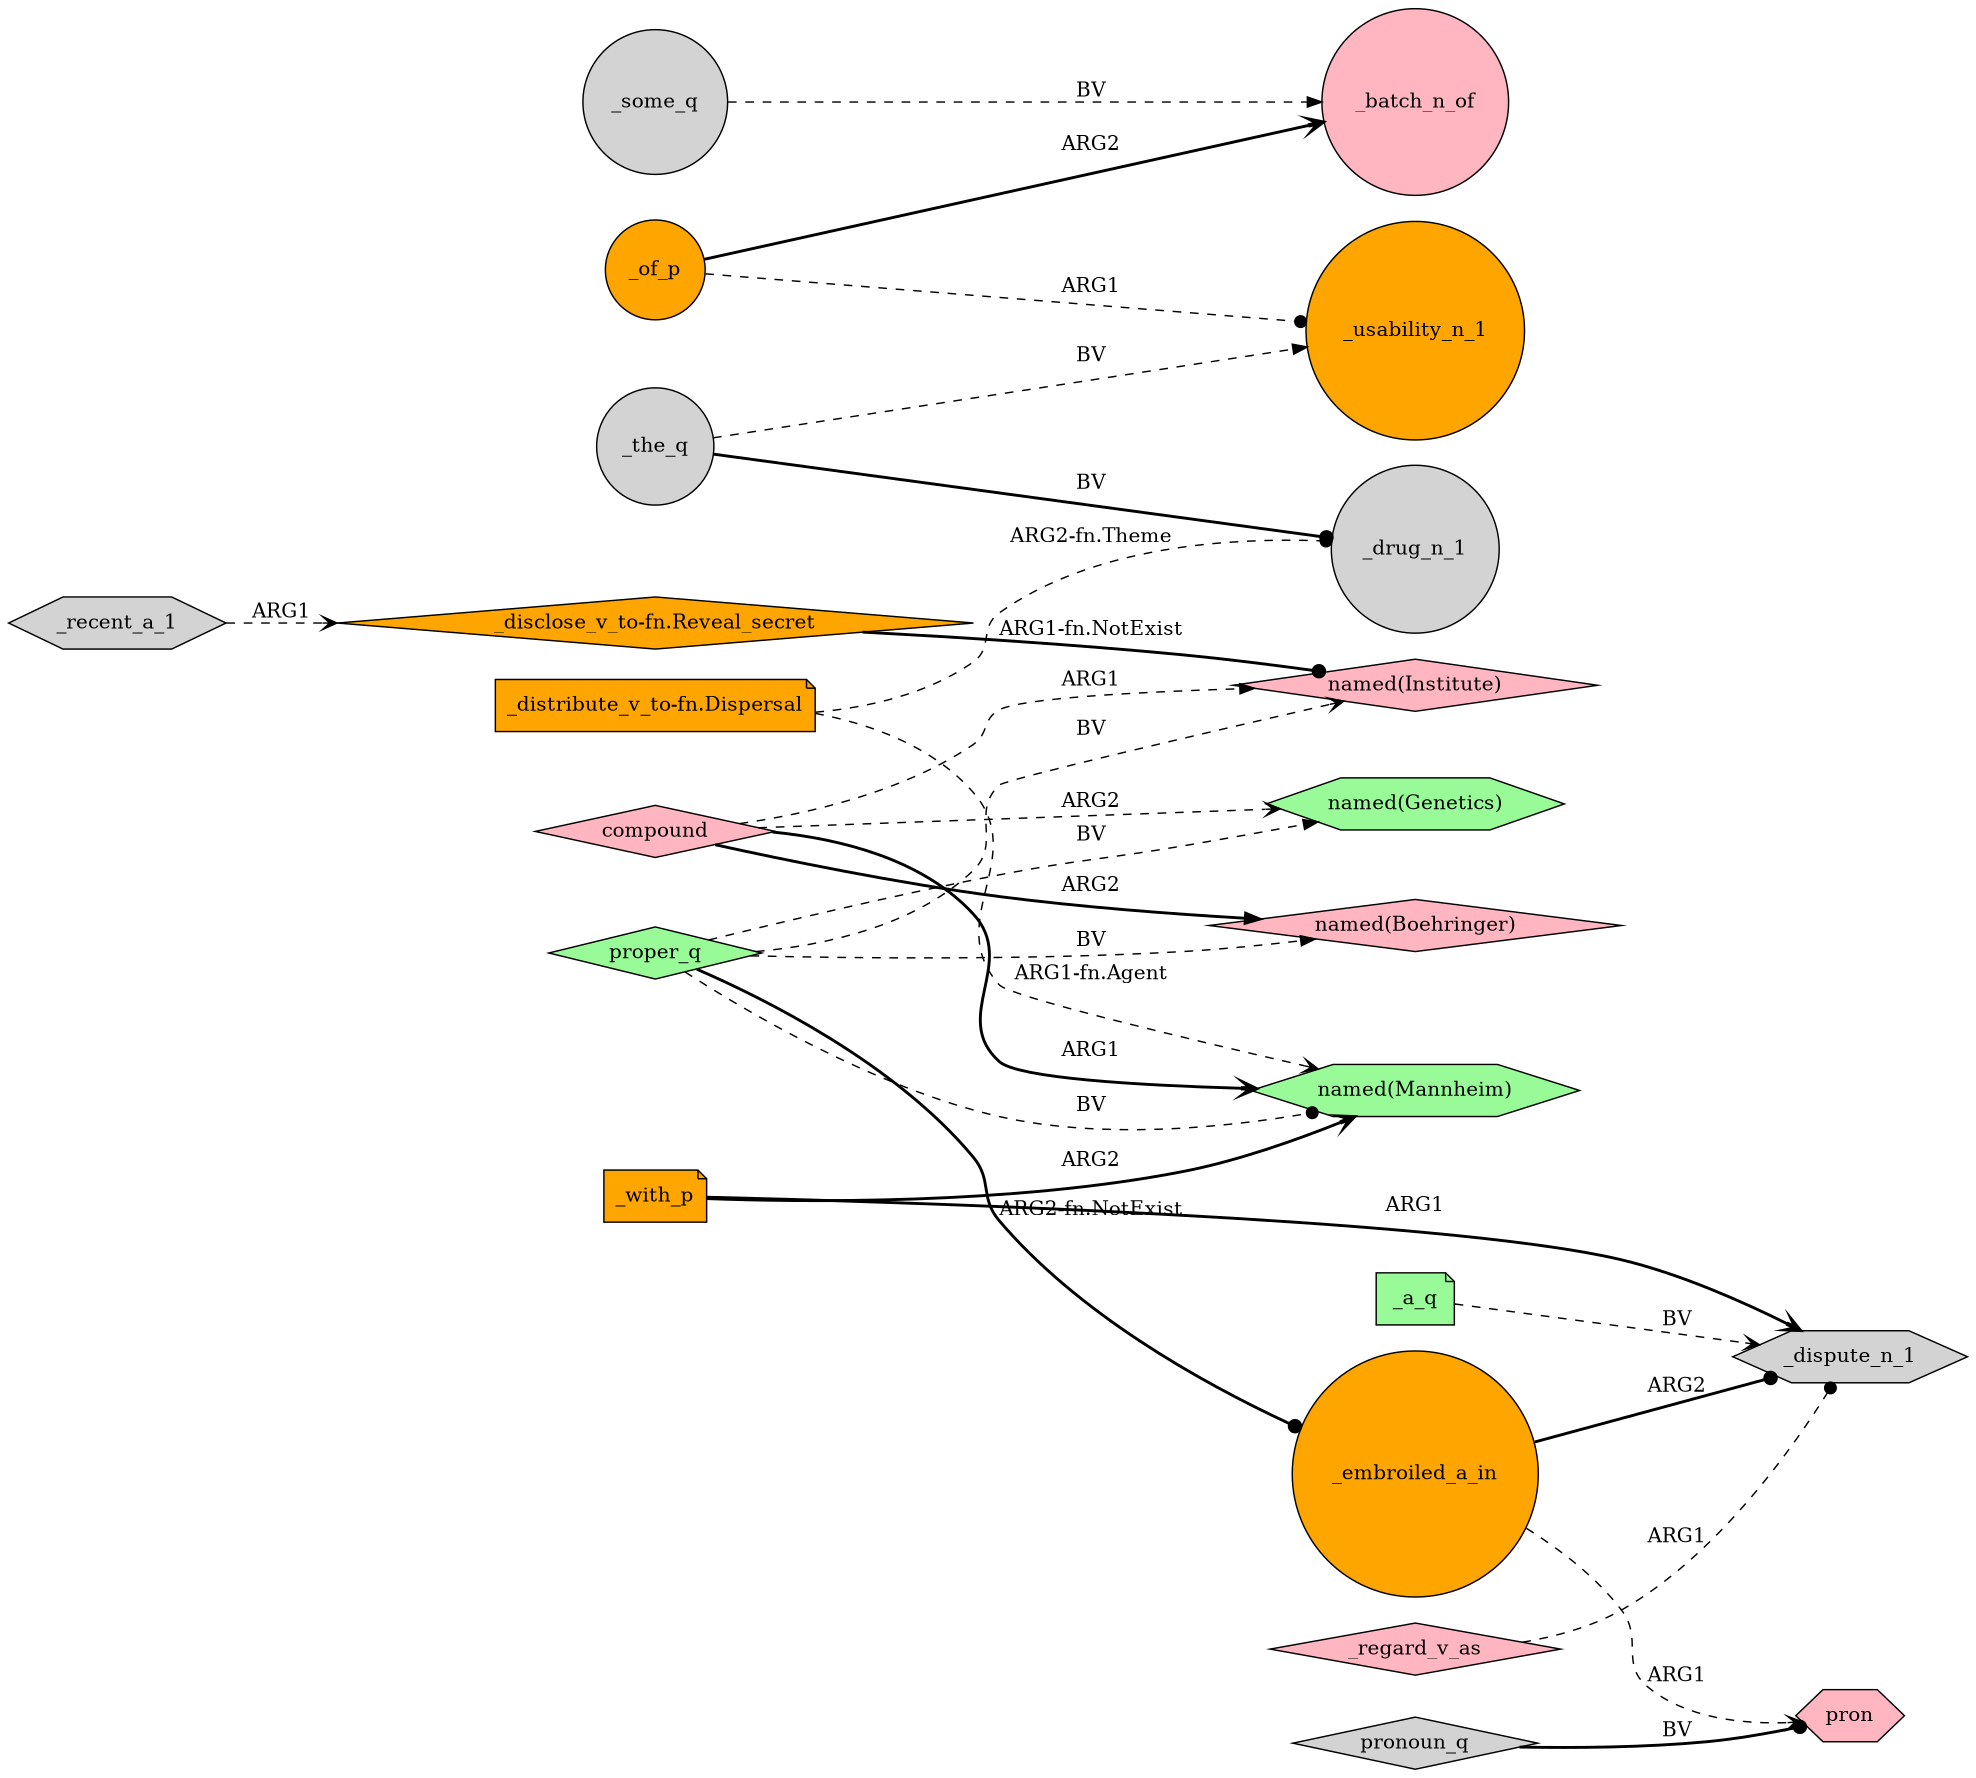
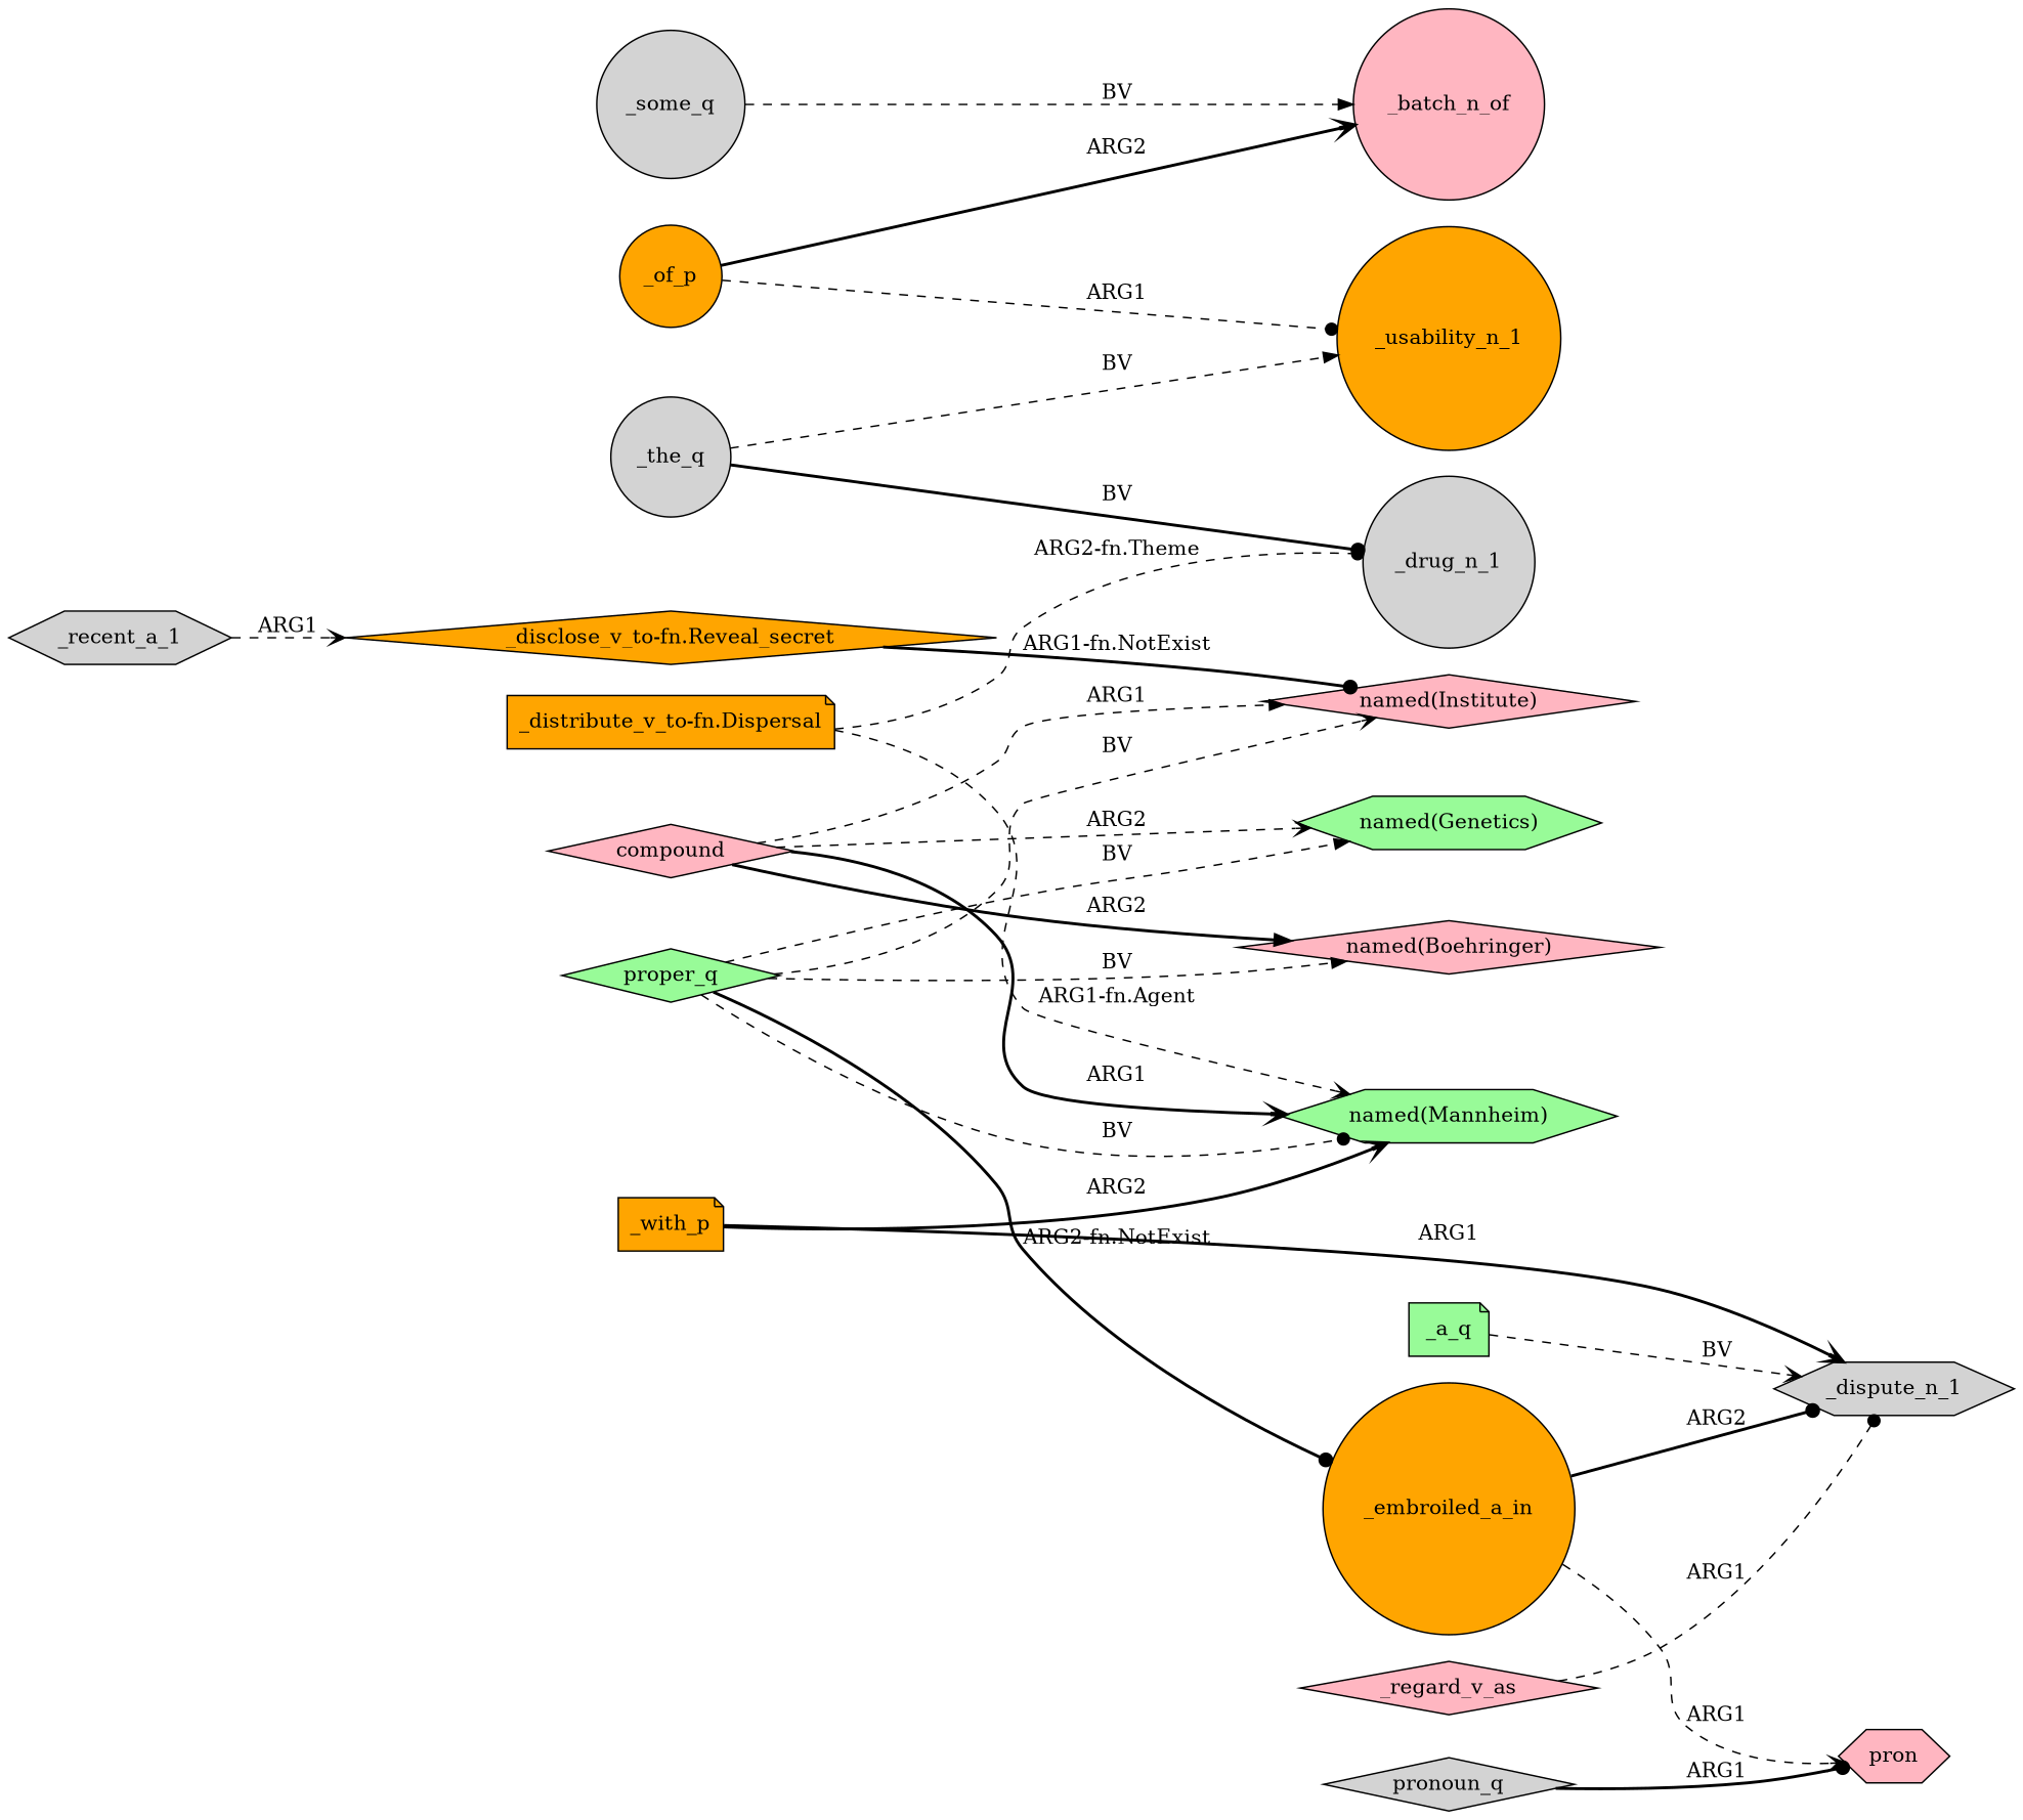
  digraph {
    rankdir=LR
    node [fillcolor=lightpink shape=circle style=filled]
    edge [arrowhead=vee style=dashed]
    _batch_n_of
    _of_p [fillcolor=orange]
    _usability_n_1 [fillcolor=orange]
    "_distribute_v_to-fn.Dispersal" [fillcolor=orange shape=note]
    "named(Mannheim)" [fillcolor=palegreen shape=hexagon]
    _drug_n_1 [fillcolor=lightgrey]
    _regard_v_as [shape=diamond]
    _dispute_n_1 [fillcolor=lightgrey shape=hexagon]
    compound [shape=diamond]
    "named(Genetics)" [fillcolor=palegreen shape=hexagon]
    "named(Institute)" [shape=diamond]
    "named(Boehringer)" [shape=diamond]
    proper_q [fillcolor=palegreen shape=diamond]
    _embroiled_a_in [fillcolor=orange]
    _with_p [fillcolor=orange shape=note]
    _a_q [fillcolor=palegreen shape=note]
    _the_q [fillcolor=lightgrey]
    pronoun_q [fillcolor=lightgrey shape=diamond]
    pron [shape=hexagon]
    "_disclose_v_to-fn.Reveal_secret" [fillcolor=orange shape=diamond]
    _some_q [fillcolor=lightgrey]
    _recent_a_1 [fillcolor=lightgrey shape=hexagon]
    _of_p -> _batch_n_of [label=ARG2 style=bold]
    _of_p -> _usability_n_1 [arrowhead=dot label=ARG1]
    "_distribute_v_to-fn.Dispersal" -> "named(Mannheim)" [label="ARG1-fn.Agent"]
    "_distribute_v_to-fn.Dispersal" -> _drug_n_1 [arrowhead=dot label="ARG2-fn.Theme"]
    _regard_v_as -> _dispute_n_1 [arrowhead=dot label=ARG1]
    compound -> "named(Mannheim)" [label=ARG1 style=bold]
    compound -> "named(Genetics)" [label=ARG2]
    compound -> "named(Institute)" [arrowhead=normal label=ARG1]
    compound -> "named(Boehringer)" [arrowhead=normal label=ARG2 style=bold]
    proper_q -> "named(Mannheim)" [arrowhead=dot label=BV]
    proper_q -> "named(Genetics)" [arrowhead=normal label=BV]
    proper_q -> "named(Institute)" [label=BV]
    proper_q -> "named(Boehringer)" [arrowhead=normal label=BV]
    proper_q -> _embroiled_a_in [arrowhead=dot label="ARG2-fn.NotExist" style=bold]
    _embroiled_a_in -> _dispute_n_1 [arrowhead=dot label=ARG2 style=bold]
    _embroiled_a_in -> pron [label=ARG1]
    _with_p -> "named(Mannheim)" [label=ARG2 style=bold]
    _with_p -> _dispute_n_1 [label=ARG1 style=bold]
    _a_q -> _dispute_n_1 [label=BV]
    _the_q -> _usability_n_1 [arrowhead=normal label=BV]
    _the_q -> _drug_n_1 [arrowhead=dot label=BV style=bold]
-   pronoun_q -> pron [arrowhead=dot label=BV style=bold]
+   pronoun_q -> pron [arrowhead=dot label=ARG1 style=bold]
    "_disclose_v_to-fn.Reveal_secret" -> "named(Institute)" [arrowhead=dot label="ARG1-fn.NotExist" style=bold]
    _some_q -> _batch_n_of [arrowhead=normal label=BV]
    _recent_a_1 -> "_disclose_v_to-fn.Reveal_secret" [label=ARG1]
  }
